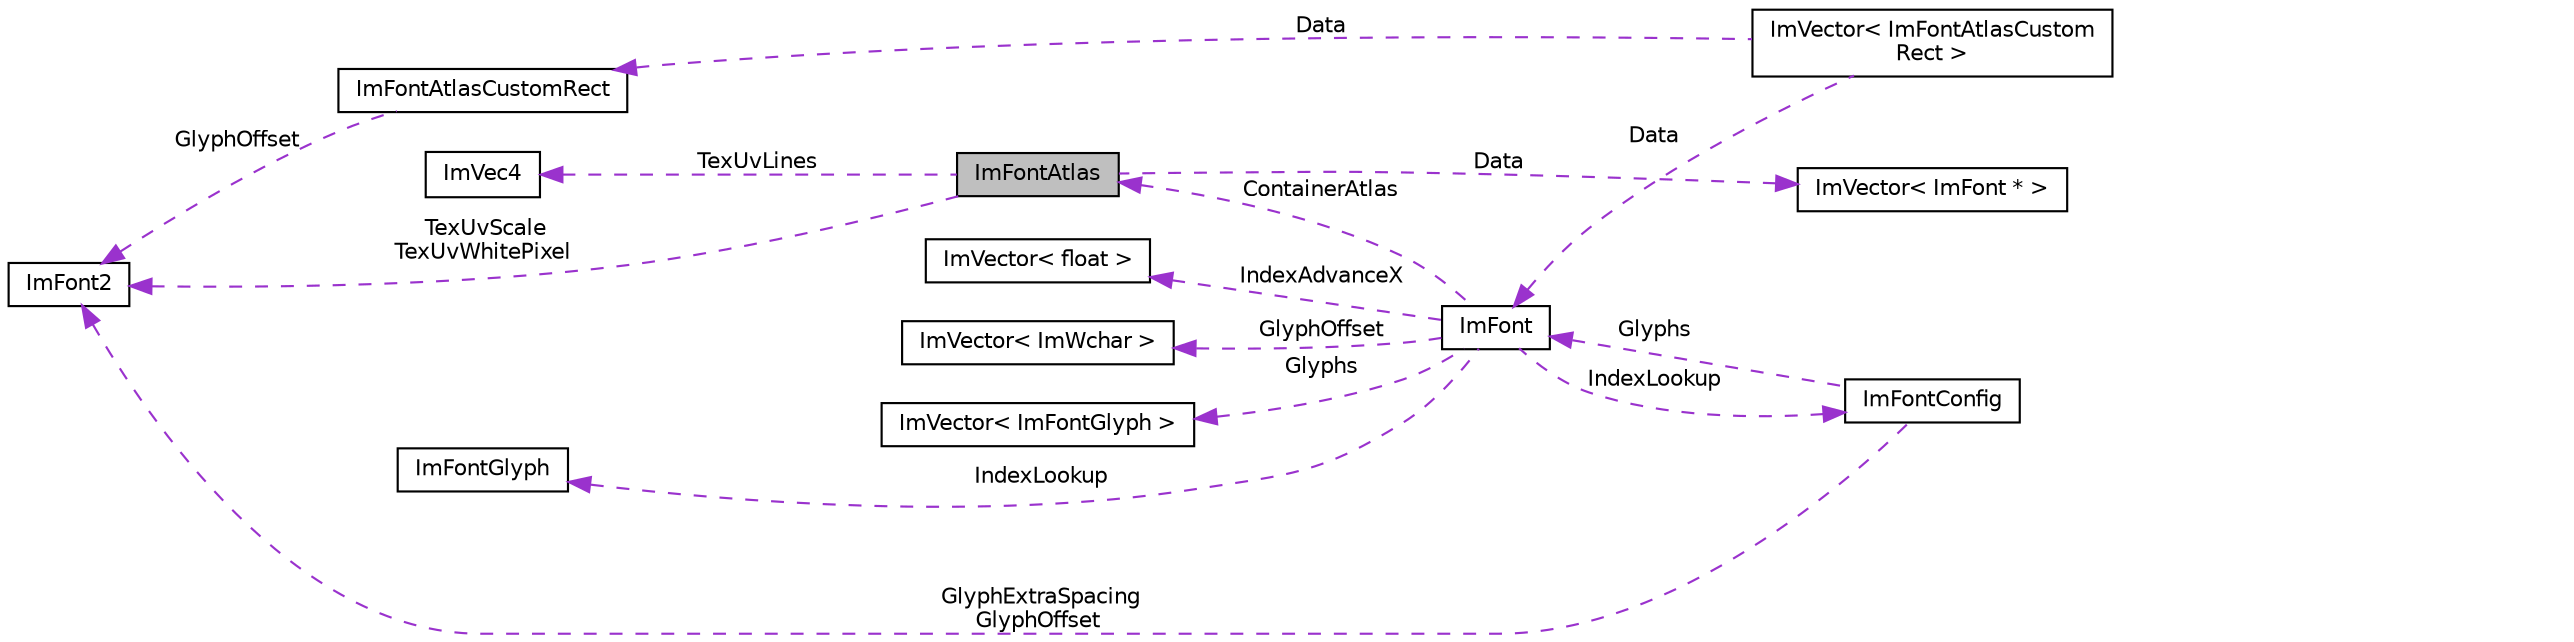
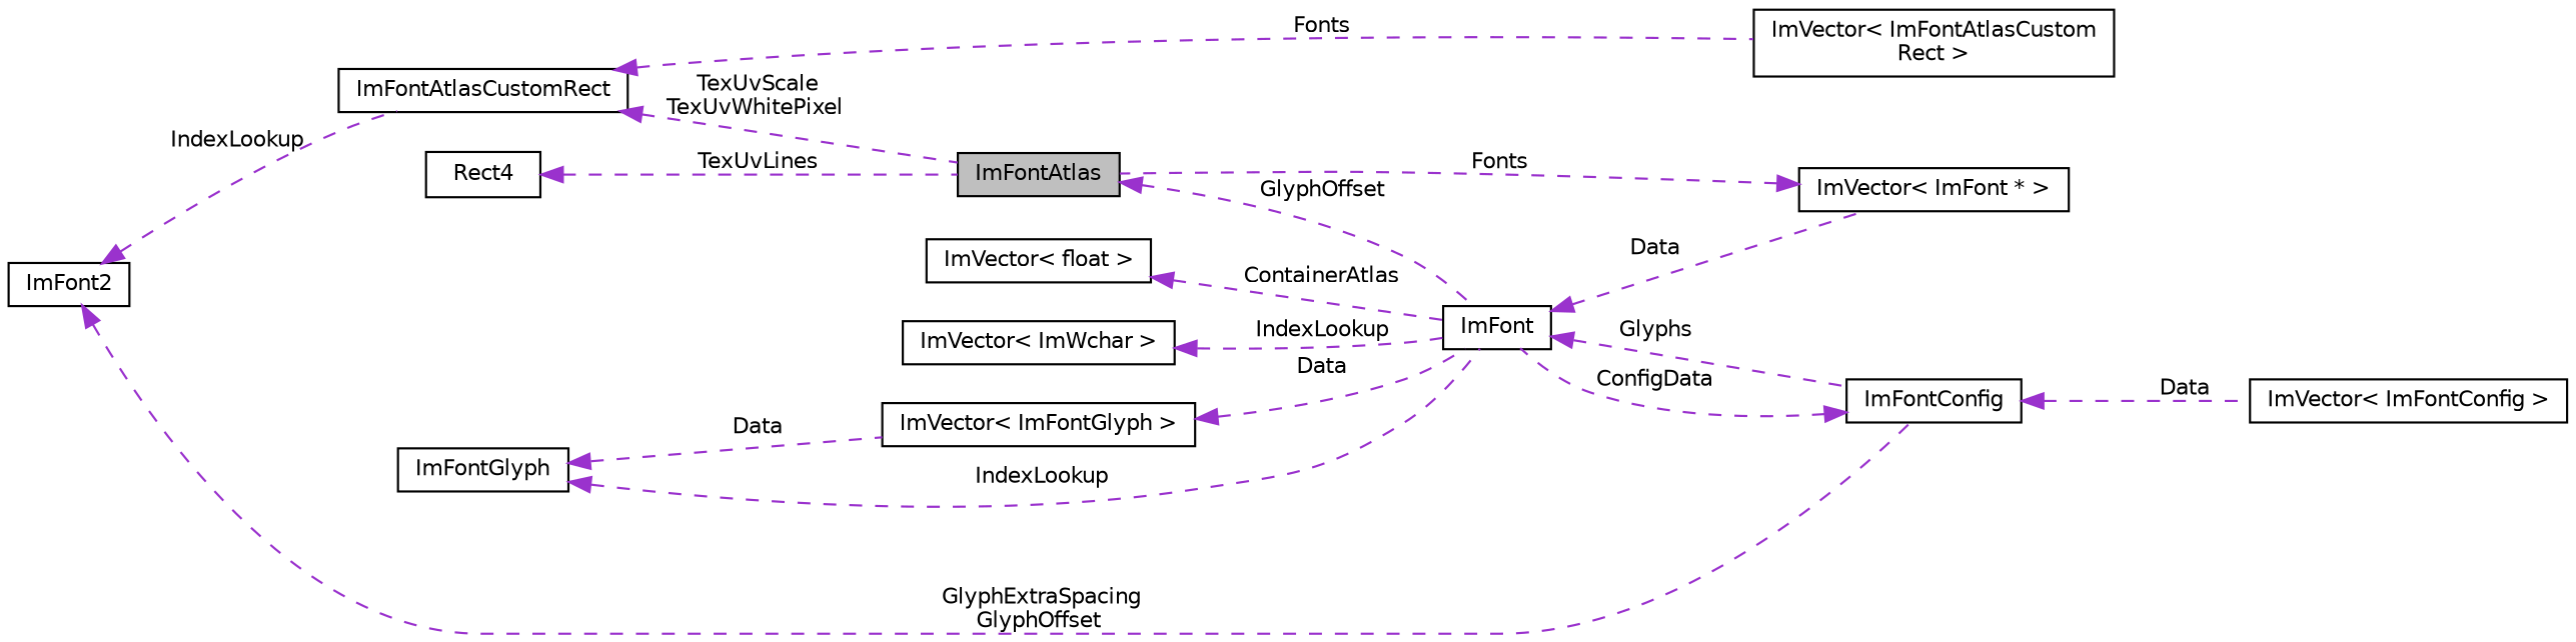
  digraph {
    rankdir=LR
    node [color=black fillcolor=white fontname=Helvetica fontsize=10 shape=record style=filled]
    edge [color=darkorchid3 dir=back fontname=Helvetica fontsize=10 labelfontname=Helvetica labelfontsize=10 style=dashed]
    n1 [fillcolor=grey75 fontcolor=black height=0.2 label=ImFontAtlas width=0.4]
    n2 [height=0.2 label=ImFont width=0.4]
    n3 [height=0.2 label=ImFontConfig width=0.4]
    n4 [height=0.2 label="ImVector\< ImFont * \>" width=0.4]
    n5 [height=0.2 label=ImFont2 width=0.4]
    n6 [height=0.2 label=ImFontAtlasCustomRect width=0.4]
+   n7 [height=0.2 label="ImVector\< ImFontConfig \>" width=0.4]
    n8 [height=0.2 label="ImVector\< ImFontAtlasCustom\lRect \>" width=0.4]
    n9 [height=0.2 label="ImVector\< float \>" width=0.4]
    n10 [height=0.2 label="ImVector\< ImWchar \>" width=0.4]
    n11 [height=0.2 label="ImVector\< ImFontGlyph \>" width=0.4]
    n12 [height=0.2 label=ImFontGlyph width=0.4]
-   n13 [height=0.2 label=ImVec4 width=0.4]
-   n1 -> n2 [label=" ContainerAtlas"]
+   n13 [height=0.2 label=Rect4 width=0.4]
+   n1 -> n2 [label=" GlyphOffset"]
    n2 -> n3 [label=" Glyphs"]
-   n2 -> n8 [label=" Data"]
-   n3 -> n2 [label=" IndexLookup"]
-   n4 -> n1 [label=" Data"]
-   n5 -> n1 [label=" TexUvScale\nTexUvWhitePixel"]
+   n2 -> n4 [label=" Data"]
+   n3 -> n2 [label=" ConfigData"]
+   n3 -> n7 [label=" Data"]
+   n4 -> n1 [label=" Fonts"]
+   n6 -> n1 [label=" TexUvScale\nTexUvWhitePixel"]
    n5 -> n3 [label=" GlyphExtraSpacing\nGlyphOffset"]
-   n5 -> n6 [label=" GlyphOffset"]
-   n6 -> n8 [label=" Data"]
-   n9 -> n2 [label=" IndexAdvanceX"]
-   n10 -> n2 [label=" GlyphOffset"]
-   n11 -> n2 [label=" Glyphs"]
+   n5 -> n6 [label=" IndexLookup"]
+   n6 -> n8 [label=" Fonts"]
+   n9 -> n2 [label=" ContainerAtlas"]
+   n10 -> n2 [label=" IndexLookup"]
+   n11 -> n2 [label=" Data"]
    n12 -> n2 [label=" IndexLookup"]
+   n12 -> n11 [label=" Data"]
    n13 -> n1 [label=" TexUvLines"]
  }
